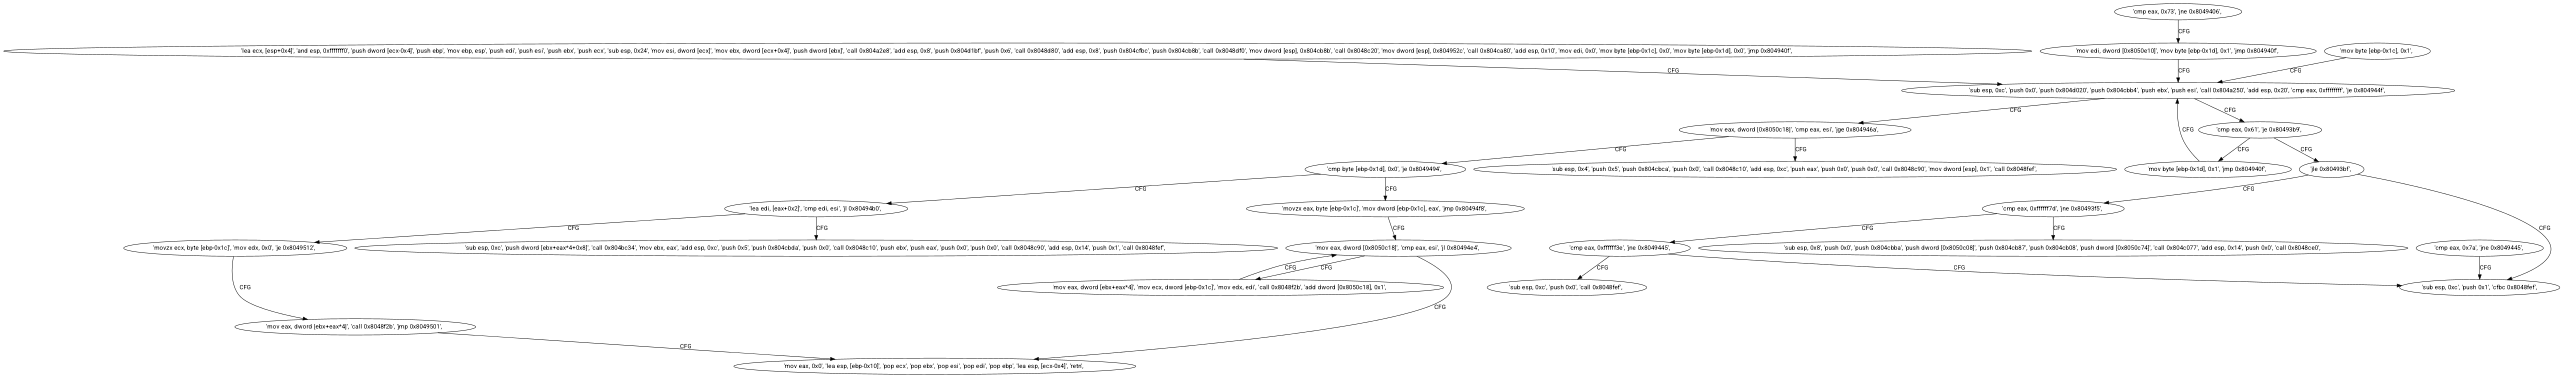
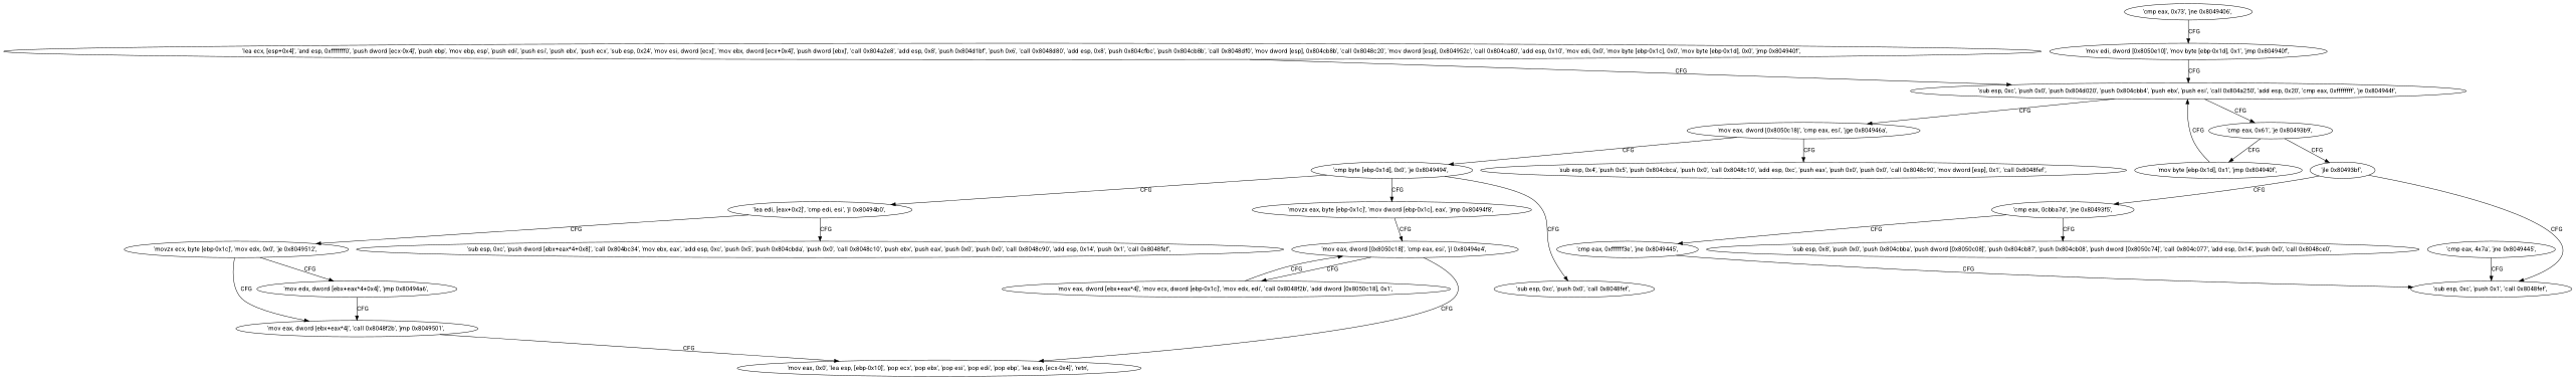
  digraph {
    fontname=Roboto
    node [fontname=Roboto]
    edge [fontname=Roboto]
    n1 [label="'lea ecx, [esp+0x4]', 'and esp, 0xfffffff0', 'push dword [ecx-0x4]', 'push ebp', 'mov ebp, esp', 'push edi', 'push esi', 'push ebx', 'push ecx', 'sub esp, 0x24', 'mov esi, dword [ecx]', 'mov ebx, dword [ecx+0x4]', 'push dword [ebx]', 'call 0x804a2e8', 'add esp, 0x8', 'push 0x804d1bf', 'push 0x6', 'call 0x8048d80', 'add esp, 0x8', 'push 0x804cfbc', 'push 0x804cb8b', 'call 0x8048df0', 'mov dword [esp], 0x804cb8b', 'call 0x8048c20', 'mov dword [esp], 0x804952c', 'call 0x804ca80', 'add esp, 0x10', 'mov edi, 0x0', 'mov byte [ebp-0x1c], 0x0', 'mov byte [ebp-0x1d], 0x0', 'jmp 0x804940f', "]
    n2 [label="'sub esp, 0xc', 'push 0x0', 'push 0x804d020', 'push 0x804cbb4', 'push ebx', 'push esi', 'call 0x804a250', 'add esp, 0x20', 'cmp eax, 0xffffffff', 'je 0x804944f', "]
    n3 [label="'mov eax, dword [0x8050c18]', 'cmp eax, esi', 'jge 0x804946a', "]
    n4 [label="'cmp eax, 0x61', 'je 0x80493b9', "]
    n5 [label="'sub esp, 0x4', 'push 0x5', 'push 0x804cbca', 'push 0x0', 'call 0x8048c10', 'add esp, 0xc', 'push eax', 'push 0x0', 'push 0x0', 'call 0x8048c90', 'mov dword [esp], 0x1', 'call 0x8048fef', "]
    n6 [label="'cmp byte [ebp-0x1d], 0x0', 'je 0x8049494', "]
    n7 [label="'mov byte [ebp-0x1d], 0x1', 'jmp 0x804940f', "]
    n8 [label="'jle 0x80493bf', "]
    n9 [label="'lea edi, [eax+0x2]', 'cmp edi, esi', 'jl 0x80494b0', "]
    n10 [label="'movzx eax, byte [ebp-0x1c]', 'mov dword [ebp-0x1c], eax', 'jmp 0x80494f8', "]
-   n11 [label="'cmp eax, 0xffffff7d', 'jne 0x80493f5', "]
-   n12 [label="'sub esp, 0xc', 'push 0x1', 'cfbc 0x8048fef',"]
+   n11 [label="'cmp eax, 0cbba7d', 'jne 0x80493f5',"]
+   n12 [label="'sub esp, 0xc', 'push 0x1', 'call 0x8048fef', "]
    n13 [label="'sub esp, 0xc', 'push dword [ebx+eax*4+0x8]', 'call 0x804bc34', 'mov ebx, eax', 'add esp, 0xc', 'push 0x5', 'push 0x804cbda', 'push 0x0', 'call 0x8048c10', 'push ebx', 'push eax', 'push 0x0', 'push 0x0', 'call 0x8048c90', 'add esp, 0x14', 'push 0x1', 'call 0x8048fef', "]
    n14 [label="'movzx ecx, byte [ebp-0x1c]', 'mov edx, 0x0', 'je 0x8049512', "]
    n15 [label="'mov eax, dword [0x8050c18]', 'cmp eax, esi', 'jl 0x80494e4', "]
    n16 [label="'cmp eax, 0xffffff3e', 'jne 0x8049445',"]
    n17 [label="'sub esp, 0x8', 'push 0x0', 'push 0x804cbba', 'push dword [0x8050c08]', 'push 0x804cb87', 'push 0x804cb08', 'push dword [0x8050c74]', 'call 0x804c077', 'add esp, 0x14', 'push 0x0', 'call 0x8048ce0', "]
    n18 [label="'cmp eax, 0x73', 'jne 0x8049406', "]
    n19 [label="'mov edi, dword [0x8050e10]', 'mov byte [ebp-0x1d], 0x1', 'jmp 0x804940f', "]
+   n20 [label="'mov edx, dword [ebx+eax*4+0x4]', 'jmp 0x80494a6', "]
    n21 [label="'mov eax, dword [ebx+eax*4]', 'call 0x8048f2b', 'jmp 0x8049501', "]
    n22 [label="'mov eax, dword [ebx+eax*4]', 'mov ecx, dword [ebp-0x1c]', 'mov edx, edi', 'call 0x8048f2b', 'add dword [0x8050c18], 0x1', "]
    n23 [label="'mov eax, 0x0', 'lea esp, [ebp-0x10]', 'pop ecx', 'pop ebx', 'pop esi', 'pop edi', 'pop ebp', 'lea esp, [ecx-0x4]', 'retn', "]
    n24 [label="'sub esp, 0xc', 'push 0x0', 'call 0x8048fef', "]
-   n25 [label="'cmp eax, 0x7a', 'jne 0x8049445', "]
-   n26 [label="'mov byte [ebp-0x1c], 0x1', "]
+   n25 [label="'cmp eax, 4x7a', 'jne 0x8049445',"]
    n1 -> n2 [label=CFG]
    n2 -> n3 [label=CFG]
    n2 -> n4 [label=CFG]
    n3 -> n5 [label=CFG]
    n3 -> n6 [label=CFG]
    n4 -> n7 [label=CFG]
    n4 -> n8 [label=CFG]
    n6 -> n9 [label=CFG]
    n6 -> n10 [label=CFG]
    n7 -> n2 [label=CFG]
    n8 -> n11 [label=CFG]
    n8 -> n12 [label=CFG]
    n9 -> n13 [label=CFG]
    n9 -> n14 [label=CFG]
    n10 -> n15 [label=CFG]
    n11 -> n16 [label=CFG]
    n11 -> n17 [label=CFG]
+   n14 -> n20 [label=CFG]
    n14 -> n21 [label=CFG]
    n15 -> n22 [label=CFG]
    n15 -> n23 [label=CFG]
    n16 -> n12 [label=CFG]
-   n16 -> n24 [label=CFG]
+   n6 -> n24 [label=CFG]
    n18 -> n19 [label=CFG]
    n19 -> n2 [label=CFG]
+   n20 -> n21 [label=CFG]
    n21 -> n23 [label=CFG]
    n22 -> n15 [label=CFG]
    n25 -> n12 [label=CFG]
-   n26 -> n2 [label=CFG]
  }
